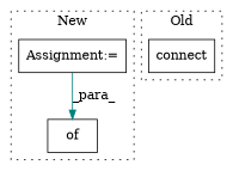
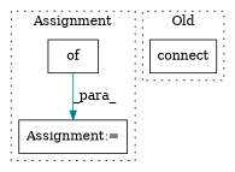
  digraph {
    node [a=32 shape=box]
    n1 [l="3,1" label=of s="13929,13939"]
    n2 [a=7 l=1 label="Assignment:=" s=13909]
    n3 [l="8,1" label=connect s="14519,14546"]
    subgraph cluster_1 {
-     label=New
+     label=Assignment
      style=dotted
      n1
      n2
    }
    subgraph cluster_2 {
      label=Old
      style=dotted
      n3
    }
-   n2 -> n1 [label=_para_ color=teal]
+   n1 -> n2 [label=_para_ color=teal]
  }
